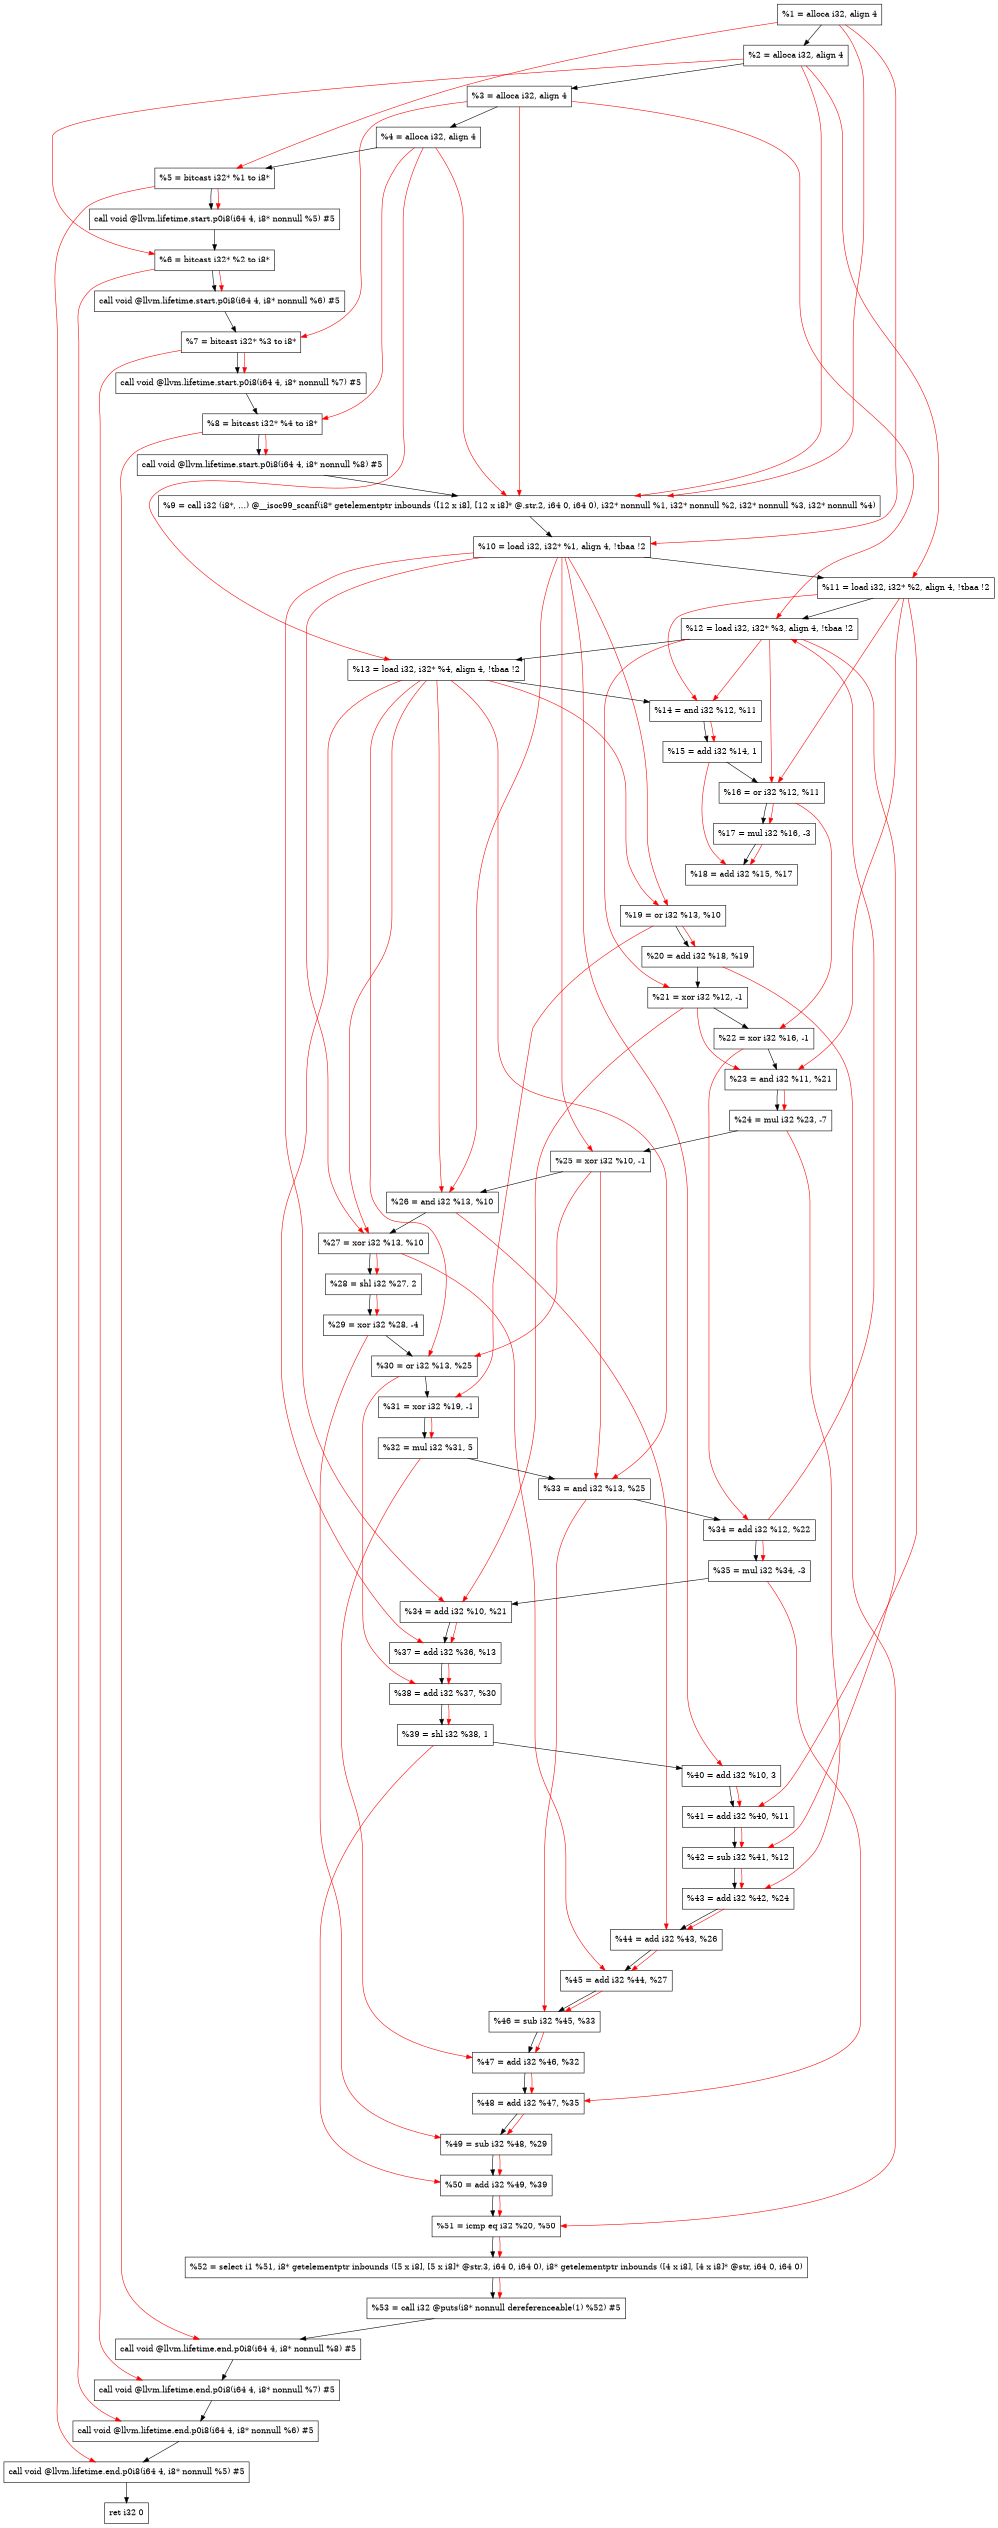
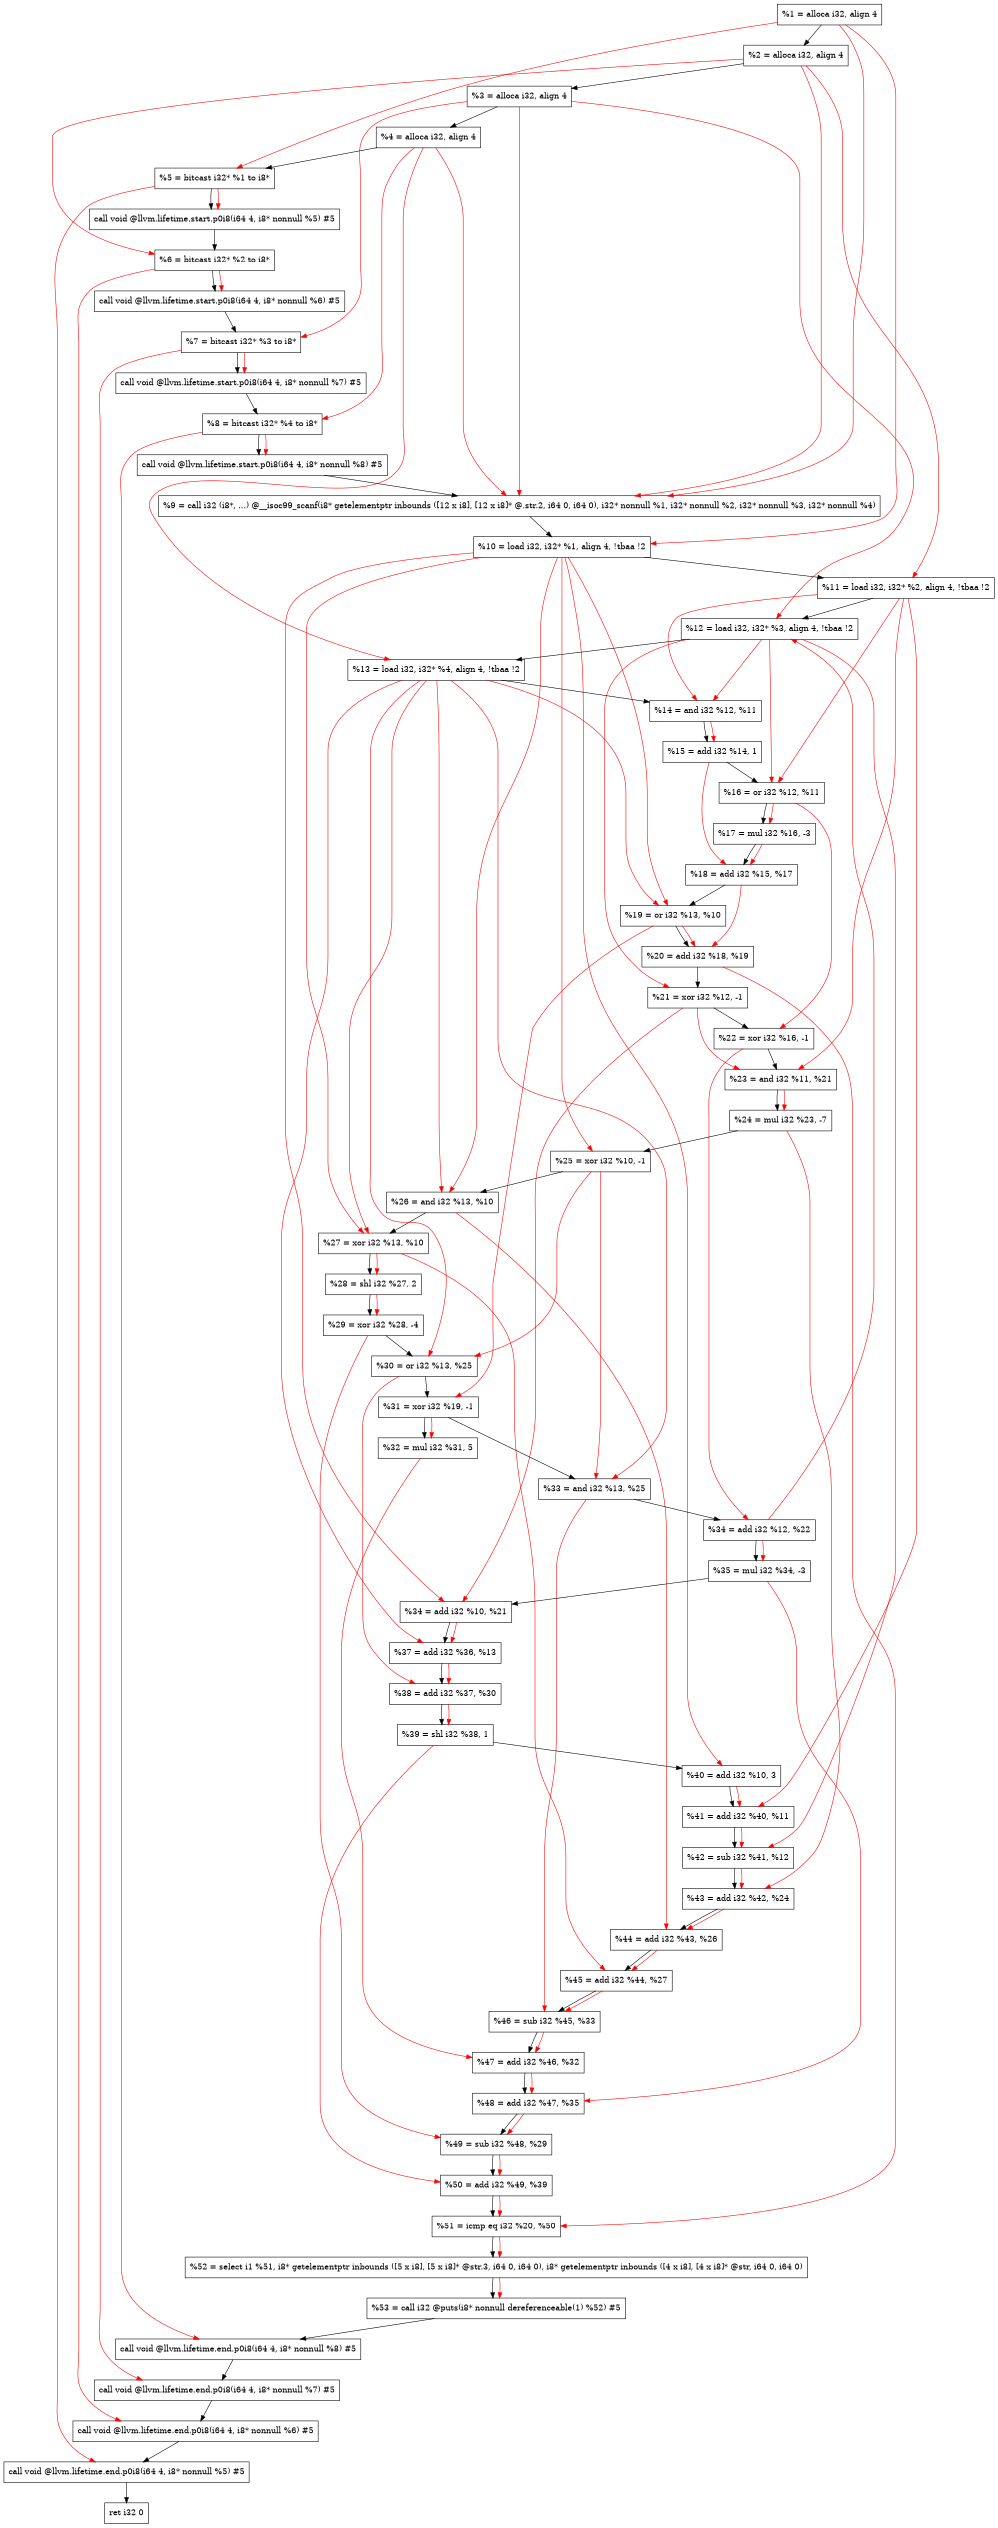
  digraph {
    node [shape=record]
    edge [color=red]
    n1 [label="  %1 = alloca i32, align 4"]
    n2 [label="  %2 = alloca i32, align 4"]
    n3 [label="  %5 = bitcast i32* %1 to i8*"]
    n4 [label="  %9 = call i32 (i8*, ...) @__isoc99_scanf(i8* getelementptr inbounds ([12 x i8], [12 x i8]* @.str.2, i64 0, i64 0), i32* nonnull %1, i32* nonnull %2, i32* nonnull %3, i32* nonnull %4)"]
    n5 [label="  %10 = load i32, i32* %1, align 4, !tbaa !2"]
    n6 [label="  %3 = alloca i32, align 4"]
    n7 [label="  %6 = bitcast i32* %2 to i8*"]
    n8 [label="  %11 = load i32, i32* %2, align 4, !tbaa !2"]
    n9 [label="  call void @llvm.lifetime.start.p0i8(i64 4, i8* nonnull %5) #5"]
    n10 [label="  call void @llvm.lifetime.end.p0i8(i64 4, i8* nonnull %5) #5"]
    n11 [label="  %19 = or i32 %13, %10"]
    n12 [label="  %25 = xor i32 %10, -1"]
    n13 [label="  %26 = and i32 %13, %10"]
    n14 [label="  %27 = xor i32 %13, %10"]
    n15 [label="%34 = add i32 %10, %21"]
    n16 [label="  %40 = add i32 %10, 3"]
    n17 [label="  %4 = alloca i32, align 4"]
    n18 [label="  %7 = bitcast i32* %3 to i8*"]
    n19 [label="  %12 = load i32, i32* %3, align 4, !tbaa !2"]
    n20 [label="  call void @llvm.lifetime.start.p0i8(i64 4, i8* nonnull %6) #5"]
    n21 [label="  call void @llvm.lifetime.end.p0i8(i64 4, i8* nonnull %6) #5"]
    n22 [label="  %14 = and i32 %12, %11"]
    n23 [label="  %16 = or i32 %12, %11"]
    n24 [label="  %23 = and i32 %11, %21"]
    n25 [label="  %41 = add i32 %40, %11"]
    n26 [label="  %8 = bitcast i32* %4 to i8*"]
    n27 [label="  %13 = load i32, i32* %4, align 4, !tbaa !2"]
    n28 [label="  call void @llvm.lifetime.start.p0i8(i64 4, i8* nonnull %7) #5"]
    n29 [label="  call void @llvm.lifetime.end.p0i8(i64 4, i8* nonnull %7) #5"]
    n30 [label="  %21 = xor i32 %12, -1"]
    n31 [label="  %42 = sub i32 %41, %12"]
    n32 [label="  call void @llvm.lifetime.start.p0i8(i64 4, i8* nonnull %8) #5"]
    n33 [label="  call void @llvm.lifetime.end.p0i8(i64 4, i8* nonnull %8) #5"]
    n34 [label="  %30 = or i32 %13, %25"]
    n35 [label="  %33 = and i32 %13, %25"]
    n36 [label="  %37 = add i32 %36, %13"]
    n37 [label="  ret i32 0"]
    n38 [label="  %20 = add i32 %18, %19"]
    n39 [label="  %31 = xor i32 %19, -1"]
    n40 [label="  %44 = add i32 %43, %26"]
    n41 [label="  %28 = shl i32 %27, 2"]
    n42 [label="  %45 = add i32 %44, %27"]
    n43 [label="  %15 = add i32 %14, 1"]
    n44 [label="  %17 = mul i32 %16, -3"]
    n45 [label="  %22 = xor i32 %16, -1"]
    n46 [label="  %24 = mul i32 %23, -7"]
    n47 [label="  %34 = add i32 %12, %22"]
    n48 [label="  %35 = mul i32 %34, -3"]
    n49 [label="  %43 = add i32 %42, %24"]
    n50 [label="  %38 = add i32 %37, %30"]
    n51 [label="  %46 = sub i32 %45, %33"]
    n52 [label="  %18 = add i32 %15, %17"]
    n53 [label="  %51 = icmp eq i32 %20, %50"]
    n54 [label="  %32 = mul i32 %31, 5"]
    n55 [label="  %52 = select i1 %51, i8* getelementptr inbounds ([5 x i8], [5 x i8]* @str.3, i64 0, i64 0), i8* getelementptr inbounds ([4 x i8], [4 x i8]* @str, i64 0, i64 0)"]
    n56 [label="  %29 = xor i32 %28, -4"]
    n57 [label="  %49 = sub i32 %48, %29"]
    n58 [label="  %50 = add i32 %49, %39"]
    n59 [label="  %39 = shl i32 %38, 1"]
    n60 [label="  %47 = add i32 %46, %32"]
    n61 [label="  %48 = add i32 %47, %35"]
    n62 [label="  %53 = call i32 @puts(i8* nonnull dereferenceable(1) %52) #5"]
    n1 -> n2 [color=""]
    n1 -> n3
    n1 -> n4
    n1 -> n5
    n2 -> n4
    n2 -> n6 [color=""]
    n2 -> n7
    n2 -> n8
    n3 -> n9 [color=""]
    n3 -> n9
    n3 -> n10
    n4 -> n5 [color=""]
    n5 -> n8 [color=""]
    n5 -> n11
    n5 -> n12
    n5 -> n13
    n5 -> n14
    n5 -> n15
    n5 -> n16
    n6 -> n4
    n6 -> n17 [color=""]
    n6 -> n18
    n6 -> n19
    n7 -> n20 [color=""]
    n7 -> n20
    n7 -> n21
    n8 -> n19 [color=""]
    n8 -> n22
    n8 -> n23
    n8 -> n24
    n8 -> n25
    n9 -> n7 [color=""]
    n10 -> n37 [color=""]
    n11 -> n38 [color=""]
    n11 -> n38
    n11 -> n39
    n12 -> n13 [color=""]
    n12 -> n34
    n12 -> n35
    n13 -> n14 [color=""]
    n13 -> n40
    n14 -> n41 [color=""]
    n14 -> n41
    n14 -> n42
    n15 -> n36 [color=""]
    n15 -> n36
    n16 -> n25 [color=""]
    n16 -> n25
    n17 -> n3 [color=""]
    n17 -> n4
    n17 -> n26
    n17 -> n27
    n18 -> n28 [color=""]
    n18 -> n28
    n18 -> n29
    n19 -> n22
    n19 -> n23
    n19 -> n27 [color=""]
    n19 -> n30
    n19 -> n31
    n20 -> n18 [color=""]
    n21 -> n10 [color=""]
    n22 -> n43 [color=""]
    n22 -> n43
    n23 -> n44 [color=""]
    n23 -> n44
    n23 -> n45
    n24 -> n46 [color=""]
    n24 -> n46
    n25 -> n31 [color=""]
    n25 -> n31
    n26 -> n32 [color=""]
    n26 -> n32
    n26 -> n33
    n27 -> n11
    n27 -> n13
    n27 -> n14
    n27 -> n22 [color=""]
    n27 -> n34
    n27 -> n35
    n27 -> n36
    n28 -> n26 [color=""]
    n29 -> n21 [color=""]
    n30 -> n15
    n30 -> n24
    n30 -> n45 [color=""]
    n31 -> n49 [color=""]
    n31 -> n49
    n32 -> n4 [color=""]
    n33 -> n29 [color=""]
    n34 -> n39 [color=""]
    n34 -> n50
    n35 -> n47 [color=""]
    n35 -> n51
    n36 -> n50 [color=""]
    n36 -> n50
    n38 -> n30 [color=""]
    n38 -> n53
    n39 -> n54 [color=""]
    n39 -> n54
    n40 -> n42 [color=""]
    n40 -> n42
    n41 -> n56 [color=""]
    n41 -> n56
    n42 -> n51 [color=""]
    n42 -> n51
    n43 -> n23 [color=""]
    n43 -> n52
    n44 -> n52 [color=""]
    n44 -> n52
    n45 -> n24 [color=""]
    n45 -> n47
    n46 -> n12 [color=""]
    n46 -> n49
    n47 -> n19
    n47 -> n48 [color=""]
    n47 -> n48
    n48 -> n15 [color=""]
    n48 -> n61
    n49 -> n40 [color=""]
    n49 -> n40
    n50 -> n59 [color=""]
    n50 -> n59
    n51 -> n60 [color=""]
    n51 -> n60
+   n52 -> n11 [color=""]
+   n52 -> n38
    n53 -> n55 [color=""]
    n53 -> n55
-   n54 -> n35 [color=""]
+   n39 -> n35 [color=""]
    n54 -> n60
    n55 -> n62 [color=""]
    n55 -> n62
    n56 -> n34 [color=""]
    n56 -> n57
    n57 -> n58 [color=""]
    n57 -> n58
    n58 -> n53 [color=""]
    n58 -> n53
    n59 -> n16 [color=""]
    n59 -> n58
    n60 -> n61 [color=""]
    n60 -> n61
    n61 -> n57 [color=""]
    n61 -> n57
    n62 -> n33 [color=""]
  }
